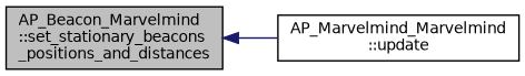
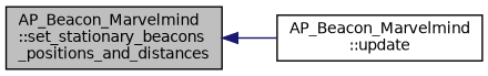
  digraph {
    rankdir=LR
    node [color=black fontname=Helvetica fontsize=10 shape=record style=filled]
    n1 [fillcolor=grey75 fontcolor=black height=0.2 label="AP_Beacon_Marvelmind\l::set_stationary_beacons\l_positions_and_distances" width=0.4]
-   n2 [fillcolor=white height=0.2 label="AP_Marvelmind_Marvelmind\l::update" width=0.4]
+   n2 [fillcolor=white height=0.2 label="AP_Beacon_Marvelmind\l::update" width=0.4]
    n1 -> n2 [color=midnightblue dir=back fontname=Helvetica fontsize=10 labelfontname=Helvetica labelfontsize=10 style=solid]
  }
